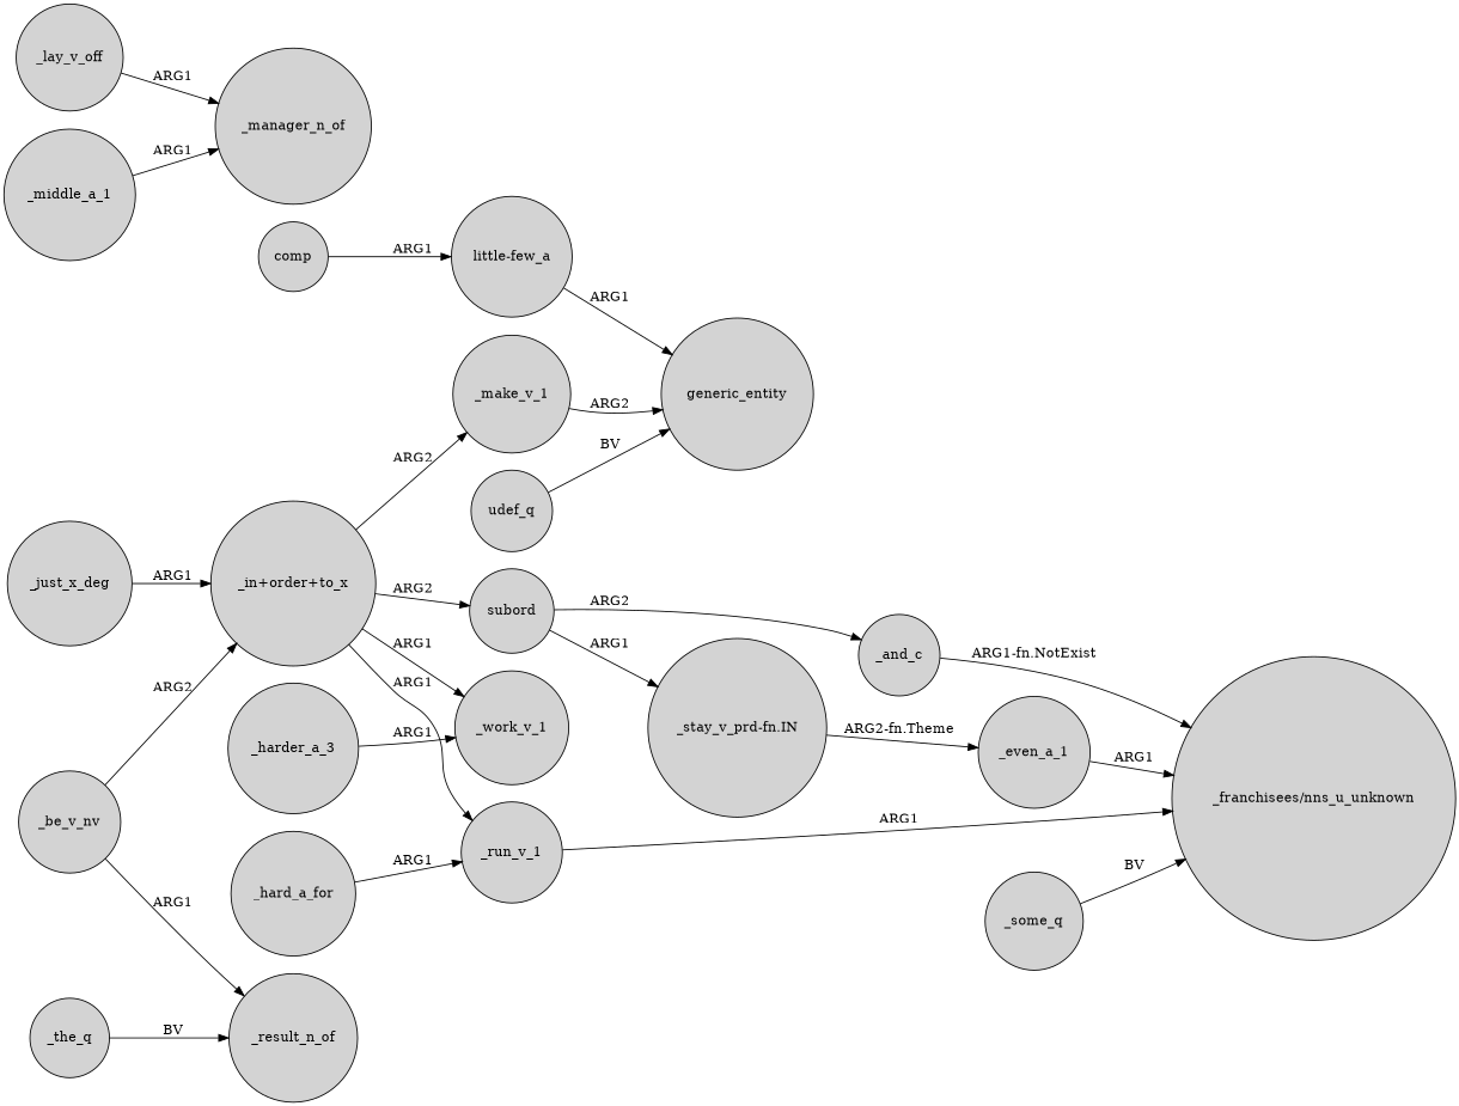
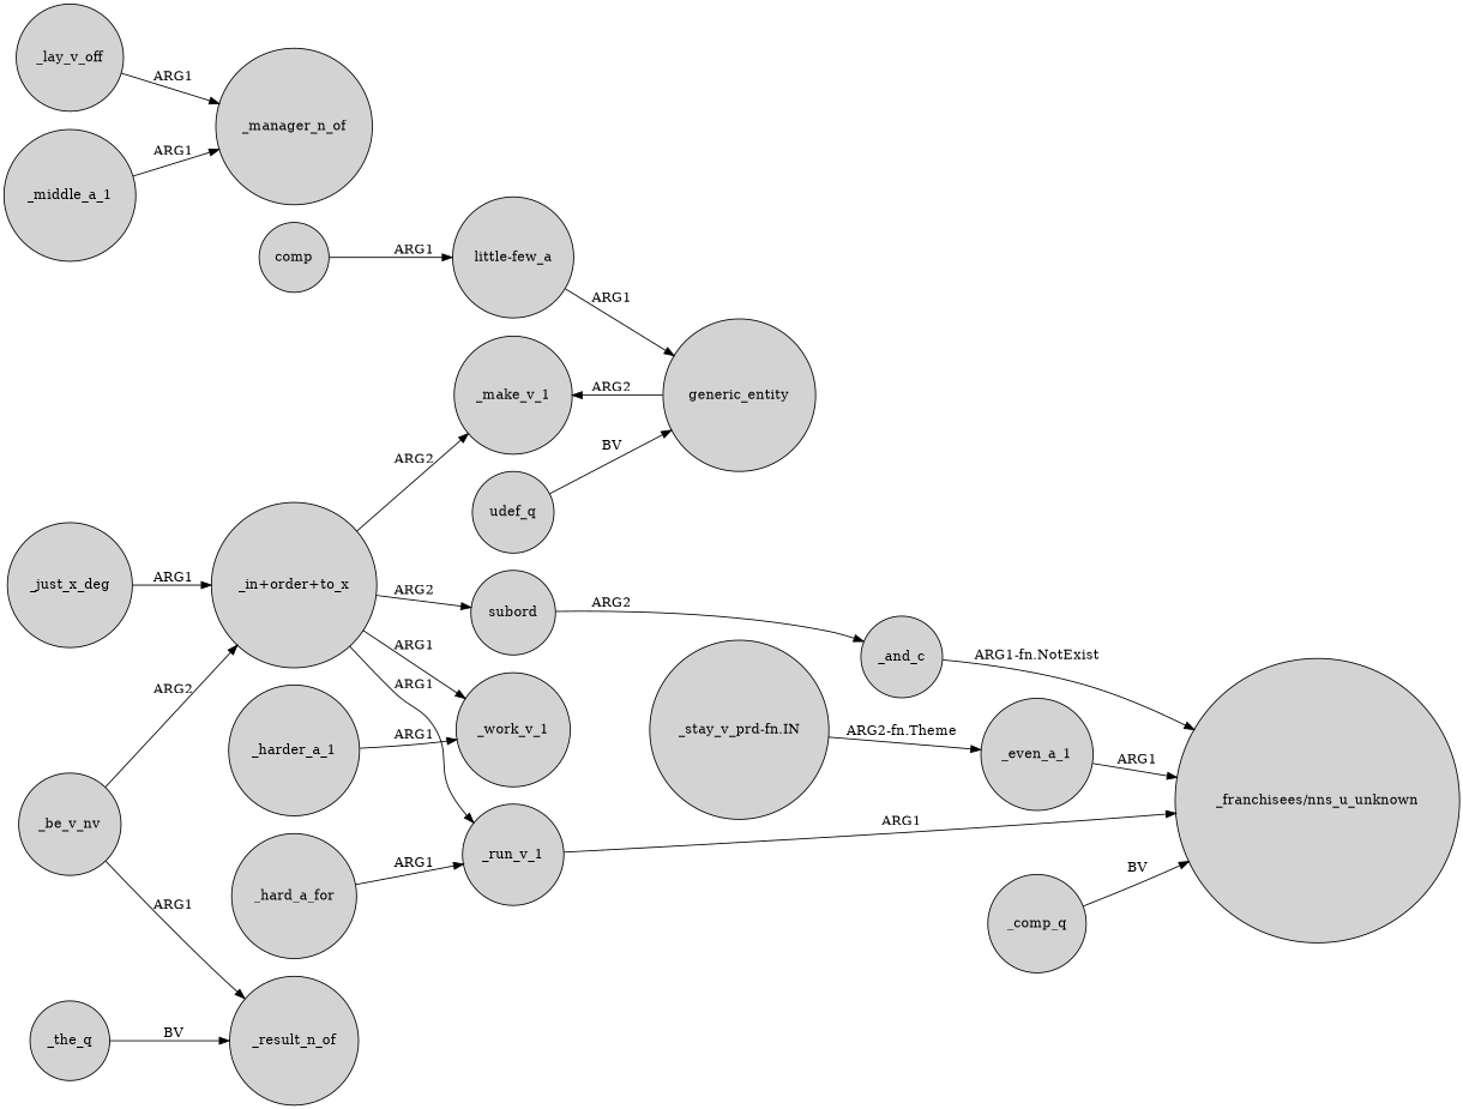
  digraph {
    rankdir=LR
    node [shape=circle style=filled]
    _just_x_deg
    "_in+order+to_x"
    _work_v_1
    _make_v_1
    _run_v_1
    subord
    generic_entity
    "_franchisees/nns_u_unknown"
    "_stay_v_prd-fn.IN"
    _and_c
-   _harder_a_1 [label=_harder_a_3]
+   _harder_a_1
    _be_v_nv
    _result_n_of
    udef_q
    _the_q
    _even_a_1
-   _some_q
+   _some_q [label=_comp_q]
    _hard_a_for
    _lay_v_off
    _manager_n_of
    _middle_a_1
    comp
    "little-few_a"
    _just_x_deg -> "_in+order+to_x" [label=ARG1]
    "_in+order+to_x" -> _work_v_1 [label=ARG1]
    "_in+order+to_x" -> _make_v_1 [label=ARG2]
    "_in+order+to_x" -> _run_v_1 [label=ARG1]
    "_in+order+to_x" -> subord [label=ARG2]
-   _make_v_1 -> generic_entity [label=ARG2]
+   generic_entity -> _make_v_1 [label=ARG2]
    _run_v_1 -> "_franchisees/nns_u_unknown" [label=ARG1]
-   subord -> "_stay_v_prd-fn.IN" [label=ARG1]
    subord -> _and_c [label=ARG2]
    "_stay_v_prd-fn.IN" -> _even_a_1 [label="ARG2-fn.Theme"]
    _and_c -> "_franchisees/nns_u_unknown" [label="ARG1-fn.NotExist"]
    _harder_a_1 -> _work_v_1 [label=ARG1]
    _be_v_nv -> "_in+order+to_x" [label=ARG2]
    _be_v_nv -> _result_n_of [label=ARG1]
    udef_q -> generic_entity [label=BV]
    _the_q -> _result_n_of [label=BV]
    _even_a_1 -> "_franchisees/nns_u_unknown" [label=ARG1]
    _some_q -> "_franchisees/nns_u_unknown" [label=BV]
    _hard_a_for -> _run_v_1 [label=ARG1]
    _lay_v_off -> _manager_n_of [label=ARG1]
    _middle_a_1 -> _manager_n_of [label=ARG1]
    comp -> "little-few_a" [label=ARG1]
    "little-few_a" -> generic_entity [label=ARG1]
  }
